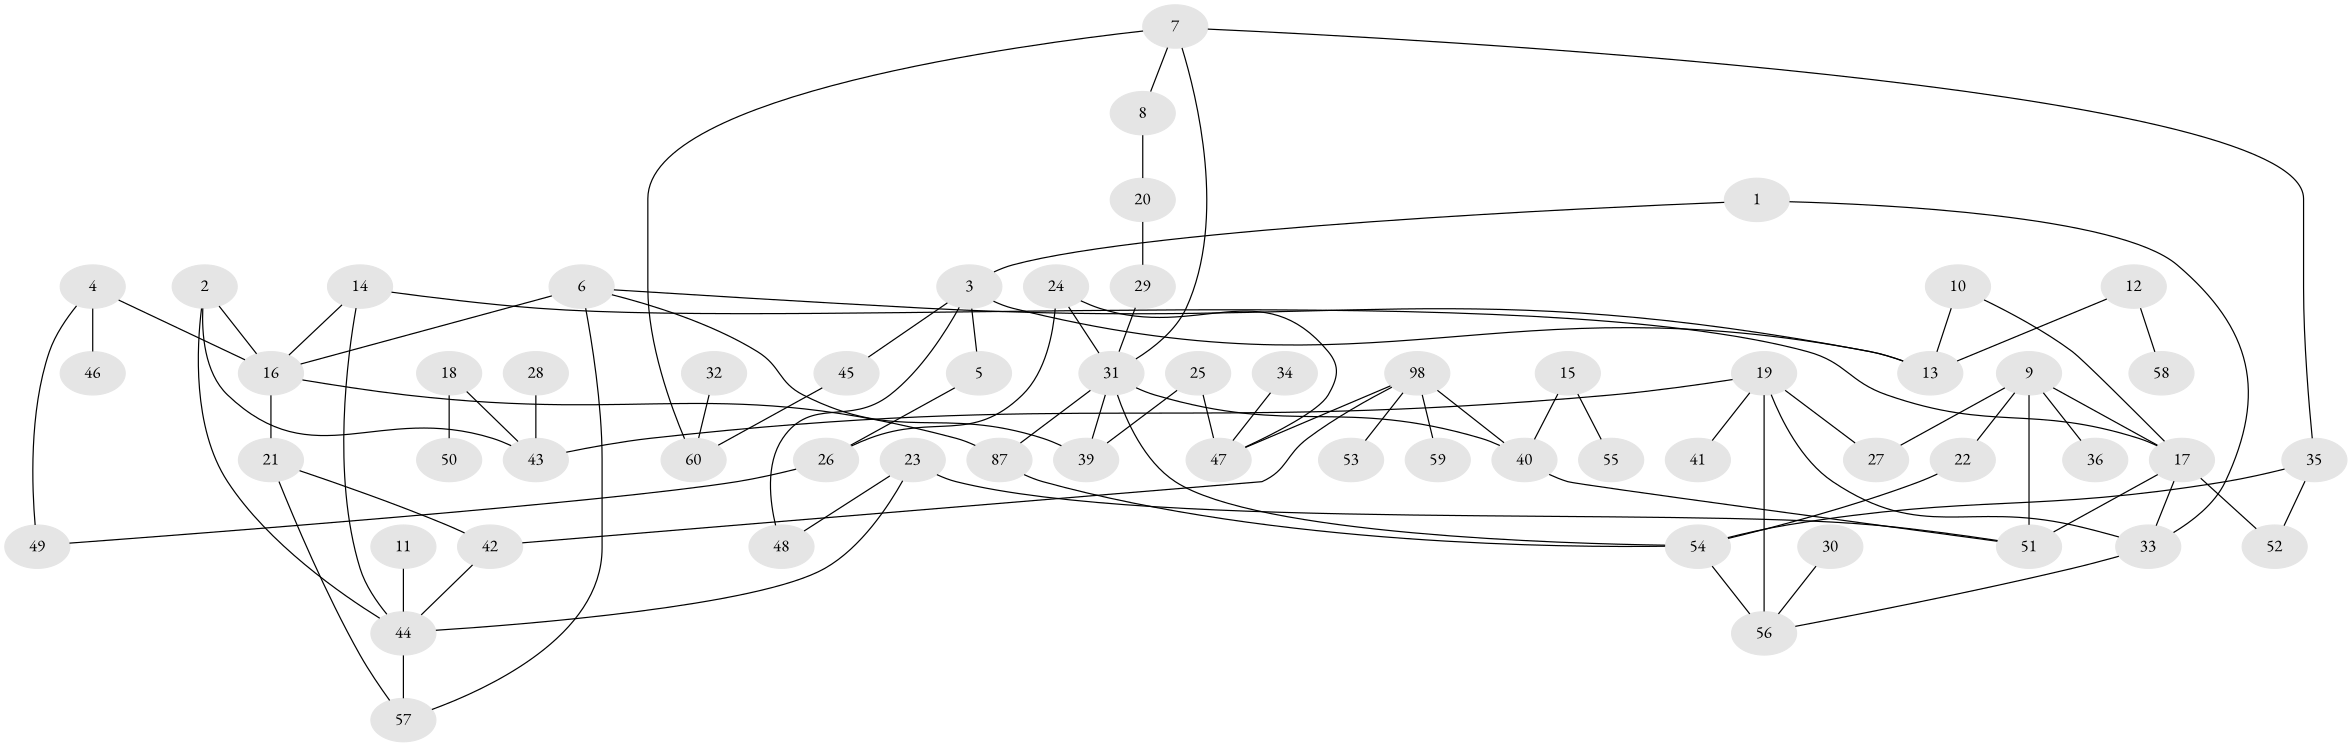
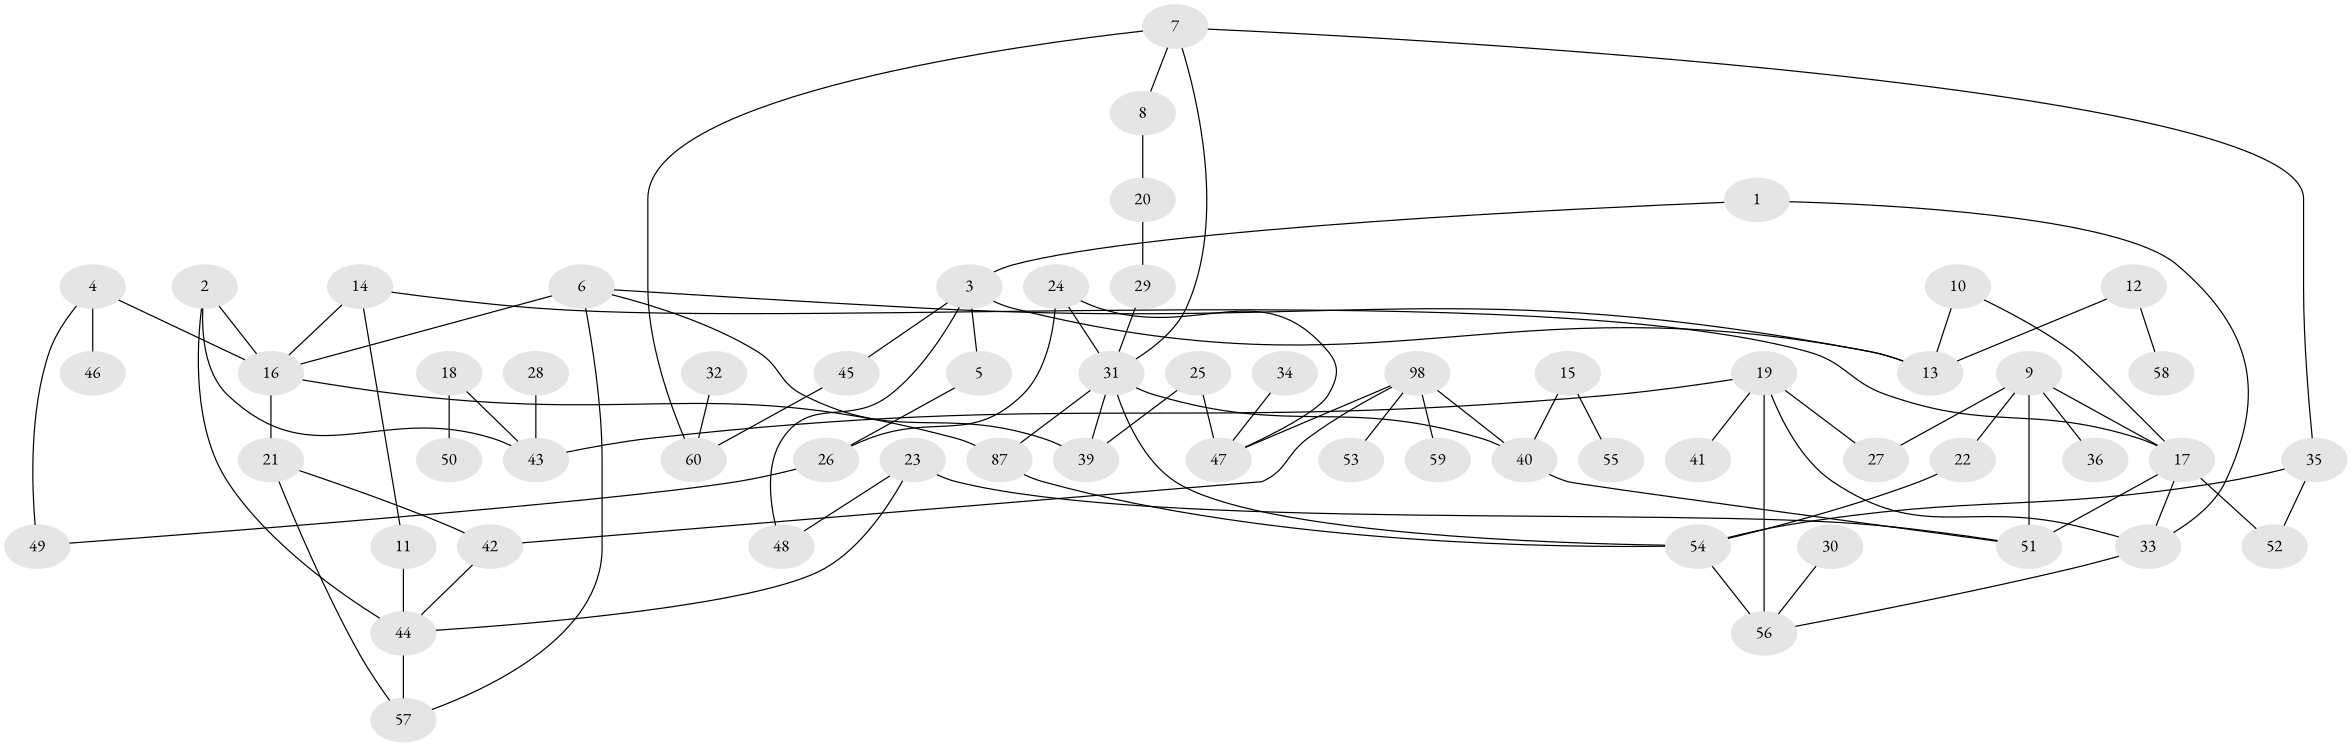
  graph {
    fontname="EB Garamond"
    node [color=gray90 fontname="EB Garamond" style=filled]
    edge [fontname="EB Garamond" weight=1.0]
    1
    3
    33
    5
    13
    45
    48
    56
    2
    16
    43
    44
    21
    n14 [label=87]
    57
    26
    60
    4
    46
    49
    6
    39
    7
    8
    31
    35
    20
    40
    54
    52
    29
    9
    17
    22
    27
    36
    51
    10
    11
    12
    58
    14
    15
    55
    42
    18
    50
    19
    41
    23
    24
    47
    25
    28
    30
    32
    34
    n58 [label=98]
    53
    59
    1 -- 3
    1 -- 33
    3 -- 5
    3 -- 13
    3 -- 45
    3 -- 48
    33 -- 56
    5 -- 26
    45 -- 60
    2 -- 16
    2 -- 43
    2 -- 44
    16 -- 21
    16 -- n14
    44 -- 57
    21 -- 57
    21 -- 42
    n14 -- 54
    26 -- 49
    4 -- 16
    4 -- 46
    4 -- 49
    6 -- 13
    6 -- 16
    6 -- 57
    6 -- 39
    7 -- 60
    7 -- 8
    7 -- 31
    7 -- 35
    8 -- 20
    31 -- n14
    31 -- 39
    31 -- 40
    31 -- 54
    35 -- 54
    35 -- 52
    20 -- 29 [weight=2.0]
    40 -- 51
    54 -- 56 [weight=2.0]
    29 -- 31
    9 -- 17 [weight=2.0]
    9 -- 22
    9 -- 27
    9 -- 36
    9 -- 51
    17 -- 33
    17 -- 52
    17 -- 51 [weight=2.0]
    22 -- 54
    10 -- 13
    10 -- 17
    11 -- 44
    12 -- 13
    12 -- 58
    14 -- 16
-   14 -- 44
+   14 -- 11
    14 -- 17
    15 -- 40
    15 -- 55
    42 -- 44
    18 -- 43
    18 -- 50
    19 -- 33
    19 -- 56
    19 -- 43
    19 -- 27
    19 -- 41
    23 -- 48
    23 -- 44
    23 -- 51
    24 -- 26
    24 -- 31
    24 -- 47
    25 -- 39
    25 -- 47
    28 -- 43
    30 -- 56
    32 -- 60
    34 -- 47
    n58 -- 40
    n58 -- 42
    n58 -- 47 [weight=2.0]
    n58 -- 53
    n58 -- 59
  }
